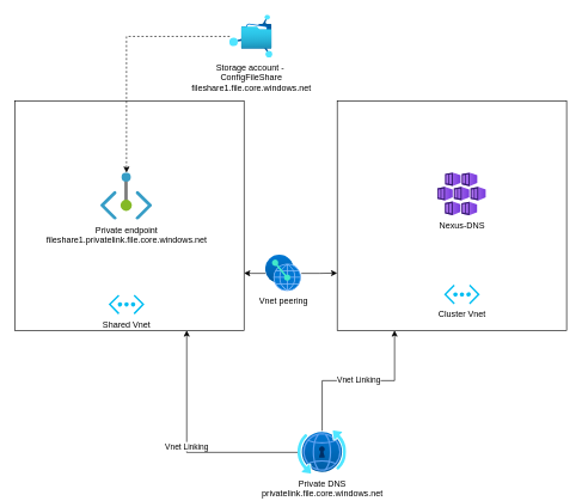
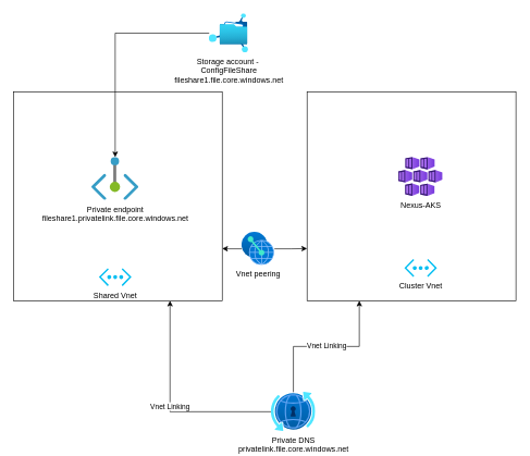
  <mxCell id="0" />
  <mxCell id="1" parent="0" />
  <mxCell id="2" value="" style="whiteSpace=wrap;html=1;aspect=fixed;" vertex="1" parent="1"><mxGeometry x="20" y="140" width="320" height="320" as="geometry" /></mxCell>
  <mxCell id="3" value="Shared Vnet" style="verticalLabelPosition=bottom;html=1;verticalAlign=top;align=center;strokeColor=none;fillColor=#00BEF2;shape=mxgraph.azure.virtual_network;pointerEvents=1;" vertex="1" parent="1"><mxGeometry x="151" y="410" width="50" height="27.5" as="geometry" /></mxCell>
- <mxCell id="4" style="edgeStyle=orthogonalEdgeStyle;rounded=0;orthogonalLoop=1;jettySize=auto;html=1;dashed=1;" edge="1" parent="1" source="5" target="7"><mxGeometry relative="1" as="geometry" /></mxCell>
+ <mxCell id="4" style="edgeStyle=orthogonalEdgeStyle;rounded=0;orthogonalLoop=1;jettySize=auto;html=1;" edge="1" parent="1" source="5" target="7"><mxGeometry relative="1" as="geometry" /></mxCell>
  <mxCell id="5" value="Storage account -&amp;nbsp;&lt;br&gt;ConfigFileShare&lt;br&gt;fileshare1.file.core.windows.net" style="aspect=fixed;html=1;points=[];align=center;image;fontSize=12;image=img/lib/azure2/storage/Azure_Fileshare.svg;" vertex="1" parent="1"><mxGeometry x="320" y="20" width="60" height="60" as="geometry" /></mxCell>
  <mxCell id="6" value="" style="whiteSpace=wrap;html=1;aspect=fixed;" vertex="1" parent="1"><mxGeometry x="470" y="140" width="320" height="320" as="geometry" /></mxCell>
  <mxCell id="7" value="Private endpoint&lt;br&gt;fileshare1.privatelink.file.core.windows.net" style="aspect=fixed;html=1;points=[];align=center;image;fontSize=12;image=img/lib/azure2/networking/Private_Endpoint.svg;" vertex="1" parent="1"><mxGeometry x="140" y="240" width="72" height="66" as="geometry" /></mxCell>
- <mxCell id="8" value="Nexus-DNS" style="aspect=fixed;html=1;points=[];align=center;image;fontSize=12;image=img/lib/azure2/compute/Kubernetes_Services.svg;" vertex="1" parent="1"><mxGeometry x="610" y="240" width="68" height="60" as="geometry" /></mxCell>
+ <mxCell id="8" value="Nexus-AKS" style="aspect=fixed;html=1;points=[];align=center;image;fontSize=12;image=img/lib/azure2/compute/Kubernetes_Services.svg;" vertex="1" parent="1"><mxGeometry x="610" y="240" width="68" height="60" as="geometry" /></mxCell>
  <mxCell id="9" value="Cluster Vnet" style="verticalLabelPosition=bottom;html=1;verticalAlign=top;align=center;strokeColor=none;fillColor=#00BEF2;shape=mxgraph.azure.virtual_network;pointerEvents=1;" vertex="1" parent="1"><mxGeometry x="619" y="396" width="50" height="27.5" as="geometry" /></mxCell>
  <mxCell id="10" style="edgeStyle=orthogonalEdgeStyle;rounded=0;orthogonalLoop=1;jettySize=auto;html=1;entryX=0;entryY=0.75;entryDx=0;entryDy=0;" edge="1" parent="1" source="12" target="6"><mxGeometry relative="1" as="geometry" /></mxCell>
  <mxCell id="11" style="edgeStyle=orthogonalEdgeStyle;rounded=0;orthogonalLoop=1;jettySize=auto;html=1;entryX=1;entryY=0.75;entryDx=0;entryDy=0;" edge="1" parent="1" source="12" target="2"><mxGeometry relative="1" as="geometry" /></mxCell>
  <mxCell id="12" value="Vnet peering" style="aspect=fixed;html=1;points=[];align=center;image;fontSize=12;image=img/lib/azure2/other/Peering_Service.svg;" vertex="1" parent="1"><mxGeometry x="370" y="355" width="50" height="50.74" as="geometry" /></mxCell>
  <mxCell id="13" value="Vnet Linking" style="edgeStyle=orthogonalEdgeStyle;rounded=0;orthogonalLoop=1;jettySize=auto;html=1;entryX=0.25;entryY=1;entryDx=0;entryDy=0;" edge="1" parent="1" source="15" target="6"><mxGeometry relative="1" as="geometry" /></mxCell>
  <mxCell id="14" value="Vnet Linking" style="edgeStyle=orthogonalEdgeStyle;rounded=0;orthogonalLoop=1;jettySize=auto;html=1;entryX=0.75;entryY=1;entryDx=0;entryDy=0;" edge="1" parent="1" source="15" target="2"><mxGeometry relative="1" as="geometry" /></mxCell>
  <mxCell id="15" value="Private DNS&lt;br&gt;privatelink.file.core.windows.net" style="aspect=fixed;html=1;points=[];align=center;image;fontSize=12;image=img/lib/azure2/networking/DNS_Private_Resolver.svg;" vertex="1" parent="1"><mxGeometry x="415" y="600" width="68" height="60" as="geometry" /></mxCell>
